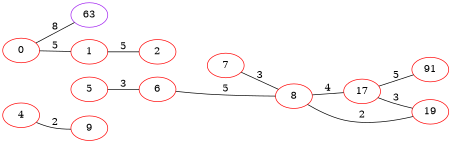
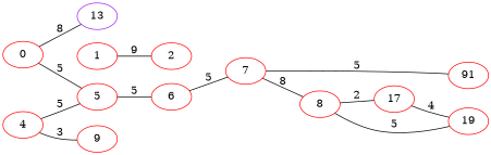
  graph {
    rankdir=LR
    node [color=red weight=1]
    0
    1
-   13 [color=purple weight=4 label=63]
+   13 [color=purple weight=4]
    2
    4
    9
    5
    6
    7
    8
    n11 [label=17]
    n12 [label=19]
    n13 [label=91]
-   0 -- 1 [label=5]
+   0 -- 5 [label=5]
    0 -- 13 [label=8]
-   1 -- 2 [label=5]
-   4 -- 9 [label=2]
-   5 -- 6 [label=3]
-   6 -- 8 [label=5]
-   7 -- 8 [label=3]
-   8 -- n11 [label=4]
-   8 -- n12 [label=2]
-   n11 -- n12 [label=3]
-   n11 -- n13 [label=5]
+   1 -- 2 [label=9]
+   4 -- 9 [label=3]
+   4 -- 5 [label=5]
+   5 -- 6 [label=5]
+   6 -- 7 [label=5]
+   7 -- 8 [label=8]
+   8 -- n11 [label=2]
+   8 -- n12 [label=5]
+   n11 -- n12 [label=4]
+   7 -- n13 [label=5]
  }
